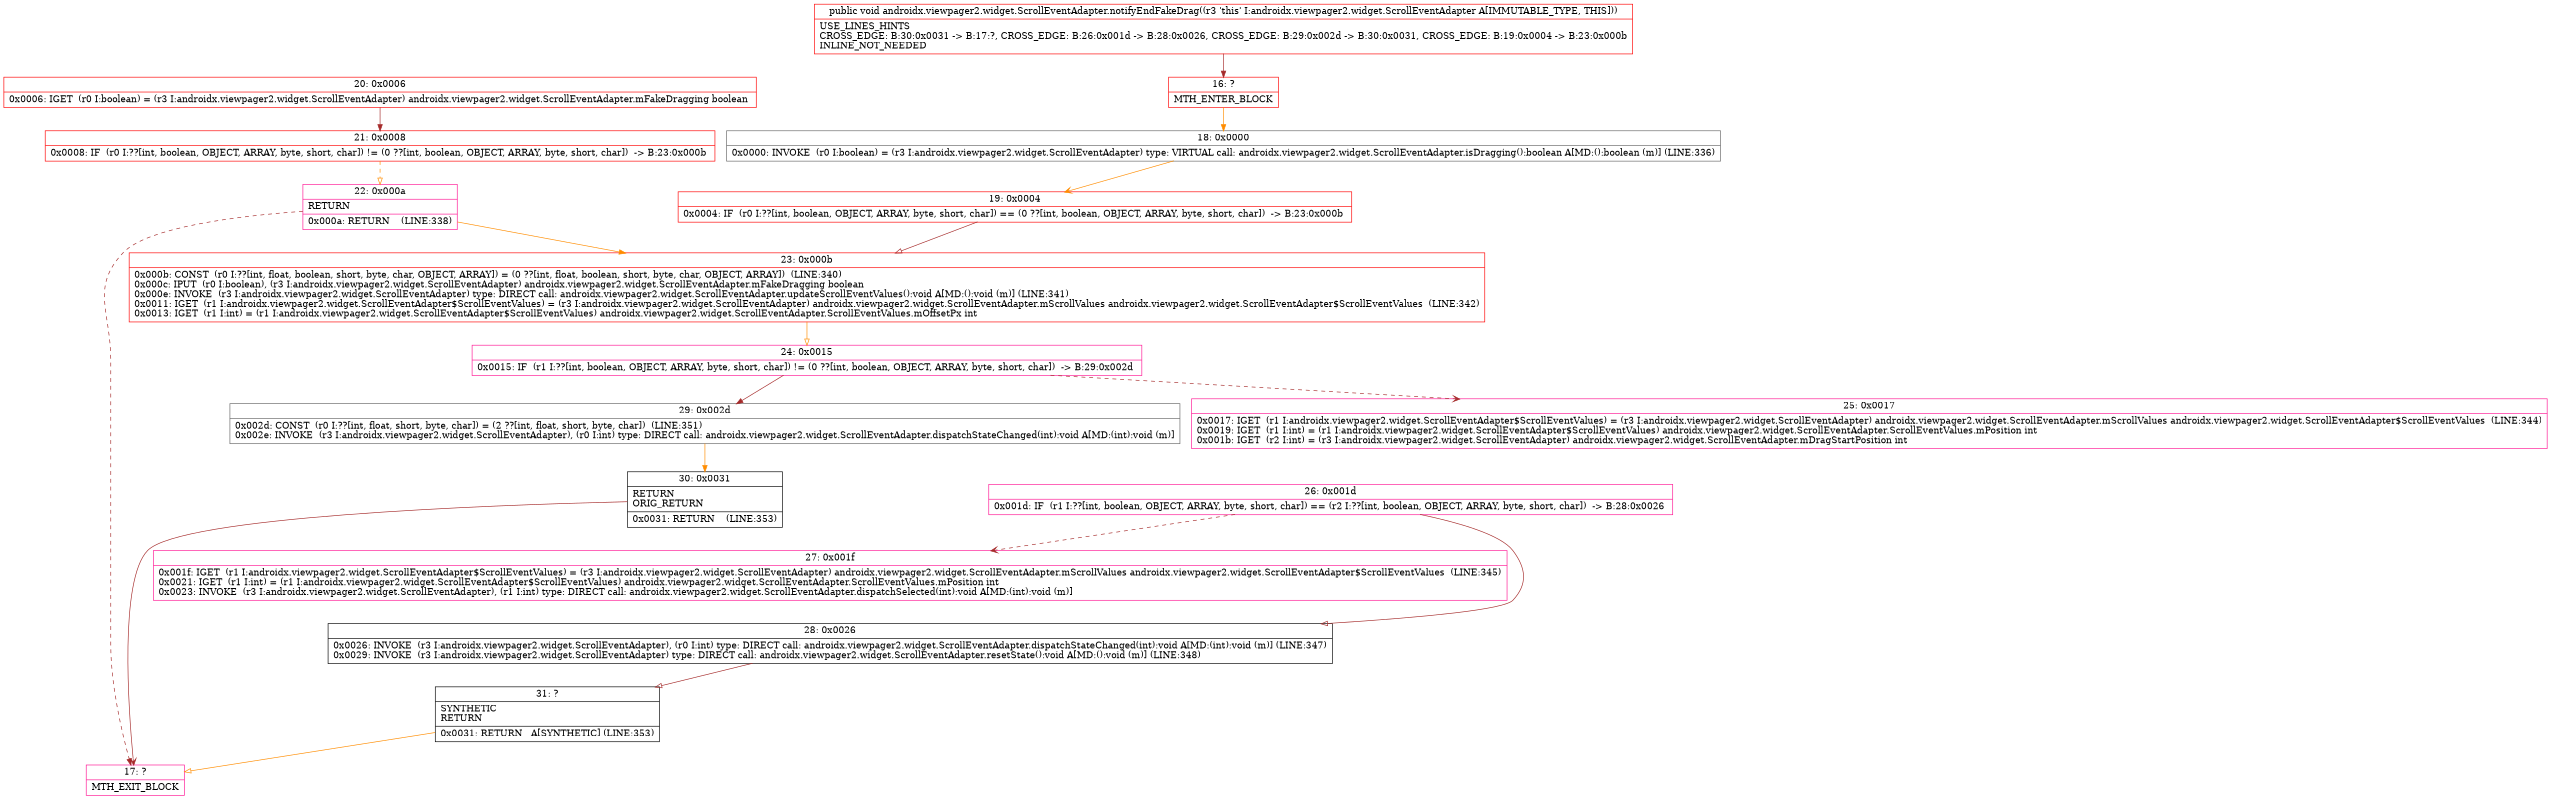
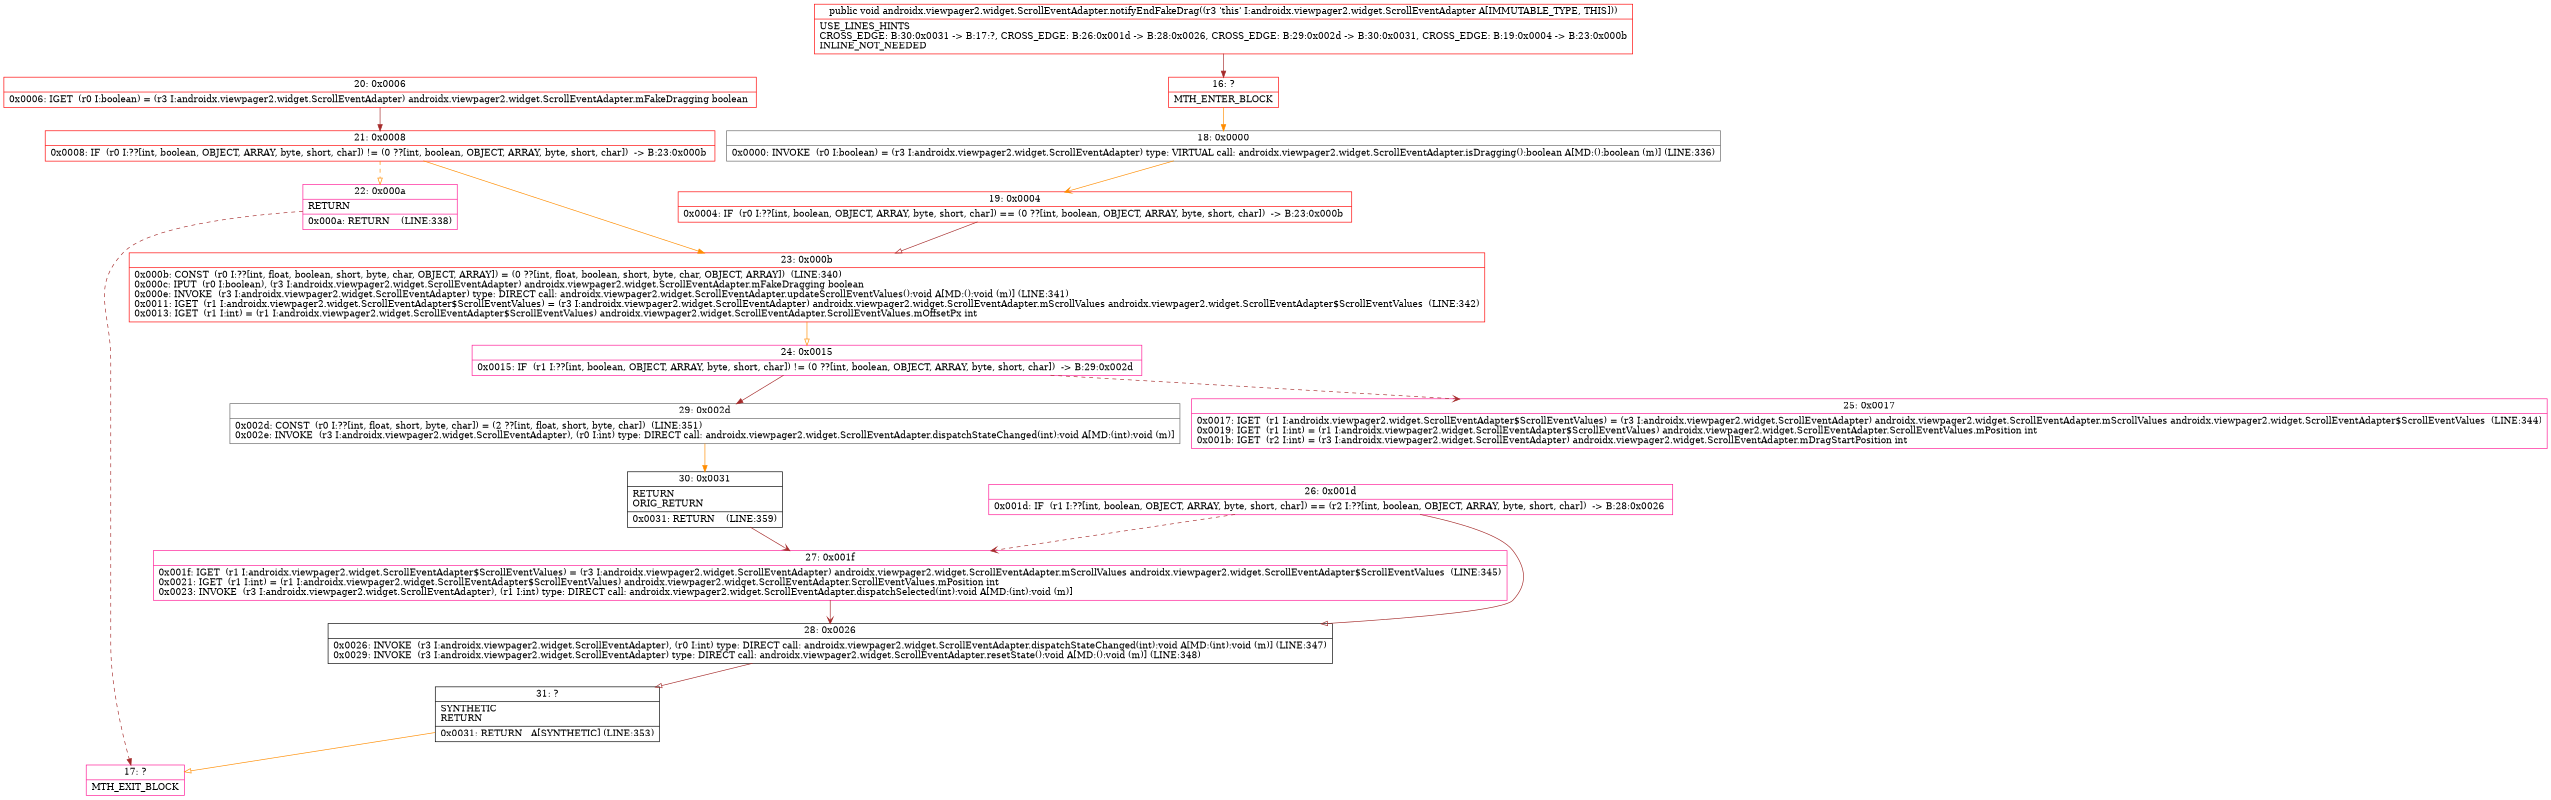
  digraph {
    node [color=red shape=record]
    edge [arrowhead=normal color=brown]
    n1 [label="{16\:\ ?|MTH_ENTER_BLOCK\l}"]
    n2 [color=gray40 label="{18\:\ 0x0000|0x0000: INVOKE  (r0 I:boolean) = (r3 I:androidx.viewpager2.widget.ScrollEventAdapter) type: VIRTUAL call: androidx.viewpager2.widget.ScrollEventAdapter.isDragging():boolean A[MD:():boolean (m)] (LINE:336)\l}"]
    n3 [label="{19\:\ 0x0004|0x0004: IF  (r0 I:??[int, boolean, OBJECT, ARRAY, byte, short, char]) == (0 ??[int, boolean, OBJECT, ARRAY, byte, short, char])  \-\> B:23:0x000b \l}"]
    n4 [label="{23\:\ 0x000b|0x000b: CONST  (r0 I:??[int, float, boolean, short, byte, char, OBJECT, ARRAY]) = (0 ??[int, float, boolean, short, byte, char, OBJECT, ARRAY])  (LINE:340)\l0x000c: IPUT  (r0 I:boolean), (r3 I:androidx.viewpager2.widget.ScrollEventAdapter) androidx.viewpager2.widget.ScrollEventAdapter.mFakeDragging boolean \l0x000e: INVOKE  (r3 I:androidx.viewpager2.widget.ScrollEventAdapter) type: DIRECT call: androidx.viewpager2.widget.ScrollEventAdapter.updateScrollEventValues():void A[MD:():void (m)] (LINE:341)\l0x0011: IGET  (r1 I:androidx.viewpager2.widget.ScrollEventAdapter$ScrollEventValues) = (r3 I:androidx.viewpager2.widget.ScrollEventAdapter) androidx.viewpager2.widget.ScrollEventAdapter.mScrollValues androidx.viewpager2.widget.ScrollEventAdapter$ScrollEventValues  (LINE:342)\l0x0013: IGET  (r1 I:int) = (r1 I:androidx.viewpager2.widget.ScrollEventAdapter$ScrollEventValues) androidx.viewpager2.widget.ScrollEventAdapter.ScrollEventValues.mOffsetPx int \l}"]
    n5 [label="{20\:\ 0x0006|0x0006: IGET  (r0 I:boolean) = (r3 I:androidx.viewpager2.widget.ScrollEventAdapter) androidx.viewpager2.widget.ScrollEventAdapter.mFakeDragging boolean \l}"]
    n6 [label="{21\:\ 0x0008|0x0008: IF  (r0 I:??[int, boolean, OBJECT, ARRAY, byte, short, char]) != (0 ??[int, boolean, OBJECT, ARRAY, byte, short, char])  \-\> B:23:0x000b \l}"]
    n7 [color=deeppink label="{24\:\ 0x0015|0x0015: IF  (r1 I:??[int, boolean, OBJECT, ARRAY, byte, short, char]) != (0 ??[int, boolean, OBJECT, ARRAY, byte, short, char])  \-\> B:29:0x002d \l}"]
    n8 [color=deeppink label="{22\:\ 0x000a|RETURN\l|0x000a: RETURN    (LINE:338)\l}"]
    n9 [color=deeppink label="{17\:\ ?|MTH_EXIT_BLOCK\l}"]
    n10 [color=deeppink label="{25\:\ 0x0017|0x0017: IGET  (r1 I:androidx.viewpager2.widget.ScrollEventAdapter$ScrollEventValues) = (r3 I:androidx.viewpager2.widget.ScrollEventAdapter) androidx.viewpager2.widget.ScrollEventAdapter.mScrollValues androidx.viewpager2.widget.ScrollEventAdapter$ScrollEventValues  (LINE:344)\l0x0019: IGET  (r1 I:int) = (r1 I:androidx.viewpager2.widget.ScrollEventAdapter$ScrollEventValues) androidx.viewpager2.widget.ScrollEventAdapter.ScrollEventValues.mPosition int \l0x001b: IGET  (r2 I:int) = (r3 I:androidx.viewpager2.widget.ScrollEventAdapter) androidx.viewpager2.widget.ScrollEventAdapter.mDragStartPosition int \l}"]
    n11 [color=gray40 label="{29\:\ 0x002d|0x002d: CONST  (r0 I:??[int, float, short, byte, char]) = (2 ??[int, float, short, byte, char])  (LINE:351)\l0x002e: INVOKE  (r3 I:androidx.viewpager2.widget.ScrollEventAdapter), (r0 I:int) type: DIRECT call: androidx.viewpager2.widget.ScrollEventAdapter.dispatchStateChanged(int):void A[MD:(int):void (m)]\l}"]
-   n12 [color=black label="{30\:\ 0x0031|RETURN\lORIG_RETURN\l|0x0031: RETURN    (LINE:353)\l}"]
+   n12 [color=black label="{30\:\ 0x0031|RETURN\lORIG_RETURN\l|0x0031: RETURN    (LINE:359)\l}"]
    n13 [color=deeppink label="{26\:\ 0x001d|0x001d: IF  (r1 I:??[int, boolean, OBJECT, ARRAY, byte, short, char]) == (r2 I:??[int, boolean, OBJECT, ARRAY, byte, short, char])  \-\> B:28:0x0026 \l}"]
    n14 [color=deeppink label="{27\:\ 0x001f|0x001f: IGET  (r1 I:androidx.viewpager2.widget.ScrollEventAdapter$ScrollEventValues) = (r3 I:androidx.viewpager2.widget.ScrollEventAdapter) androidx.viewpager2.widget.ScrollEventAdapter.mScrollValues androidx.viewpager2.widget.ScrollEventAdapter$ScrollEventValues  (LINE:345)\l0x0021: IGET  (r1 I:int) = (r1 I:androidx.viewpager2.widget.ScrollEventAdapter$ScrollEventValues) androidx.viewpager2.widget.ScrollEventAdapter.ScrollEventValues.mPosition int \l0x0023: INVOKE  (r3 I:androidx.viewpager2.widget.ScrollEventAdapter), (r1 I:int) type: DIRECT call: androidx.viewpager2.widget.ScrollEventAdapter.dispatchSelected(int):void A[MD:(int):void (m)]\l}"]
    n15 [color=black label="{28\:\ 0x0026|0x0026: INVOKE  (r3 I:androidx.viewpager2.widget.ScrollEventAdapter), (r0 I:int) type: DIRECT call: androidx.viewpager2.widget.ScrollEventAdapter.dispatchStateChanged(int):void A[MD:(int):void (m)] (LINE:347)\l0x0029: INVOKE  (r3 I:androidx.viewpager2.widget.ScrollEventAdapter) type: DIRECT call: androidx.viewpager2.widget.ScrollEventAdapter.resetState():void A[MD:():void (m)] (LINE:348)\l}"]
    n16 [color=black label="{31\:\ ?|SYNTHETIC\lRETURN\l|0x0031: RETURN   A[SYNTHETIC] (LINE:353)\l}"]
    n17 [label="{public void androidx.viewpager2.widget.ScrollEventAdapter.notifyEndFakeDrag((r3 'this' I:androidx.viewpager2.widget.ScrollEventAdapter A[IMMUTABLE_TYPE, THIS]))  | USE_LINES_HINTS\lCROSS_EDGE: B:30:0x0031 \-\> B:17:?, CROSS_EDGE: B:26:0x001d \-\> B:28:0x0026, CROSS_EDGE: B:29:0x002d \-\> B:30:0x0031, CROSS_EDGE: B:19:0x0004 \-\> B:23:0x000b\lINLINE_NOT_NEEDED\l}"]
    n1 -> n2 [color=darkorange]
    n2 -> n3 [arrowhead=vee color=darkorange]
    n3 -> n4 [arrowhead=onormal]
    n4 -> n7 [arrowhead=onormal color=darkorange]
    n5 -> n6
-   n8 -> n4 [color=darkorange]
+   n6 -> n4 [color=darkorange]
    n6 -> n8 [arrowhead=onormal color=darkorange style=dashed]
    n7 -> n10 [arrowhead=vee style=dashed]
    n7 -> n11
    n8 -> n9 [style=dashed]
    n11 -> n12 [color=darkorange]
-   n12 -> n9 [arrowhead=vee]
+   n12 -> n14 [arrowhead=vee]
    n13 -> n14 [arrowhead=vee style=dashed]
    n13 -> n15 [arrowhead=onormal]
+   n14 -> n15 [arrowhead=vee]
    n15 -> n16 [arrowhead=onormal]
    n16 -> n9 [arrowhead=onormal color=darkorange]
    n17 -> n1
  }
